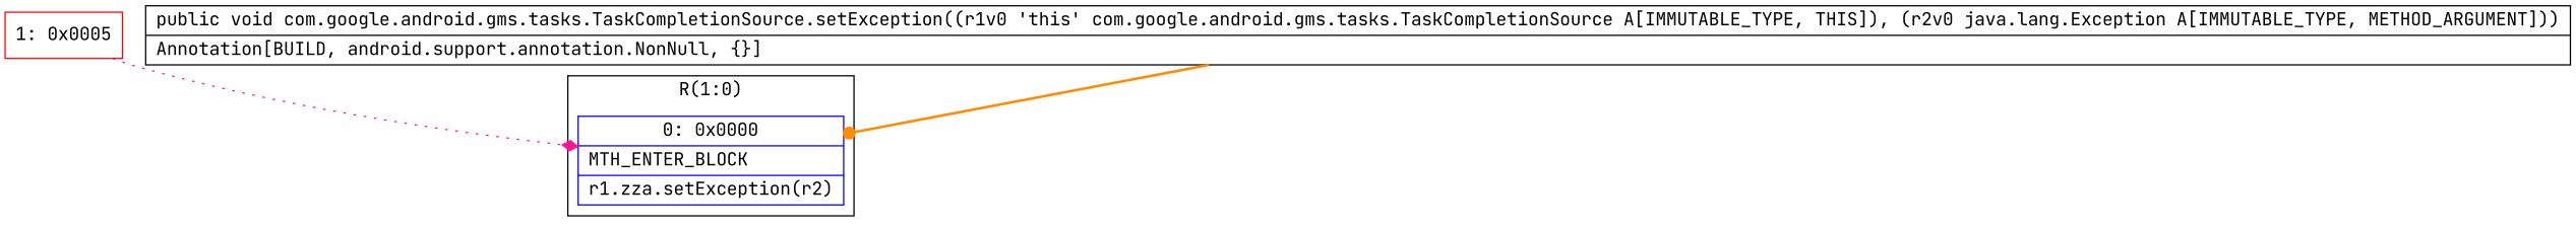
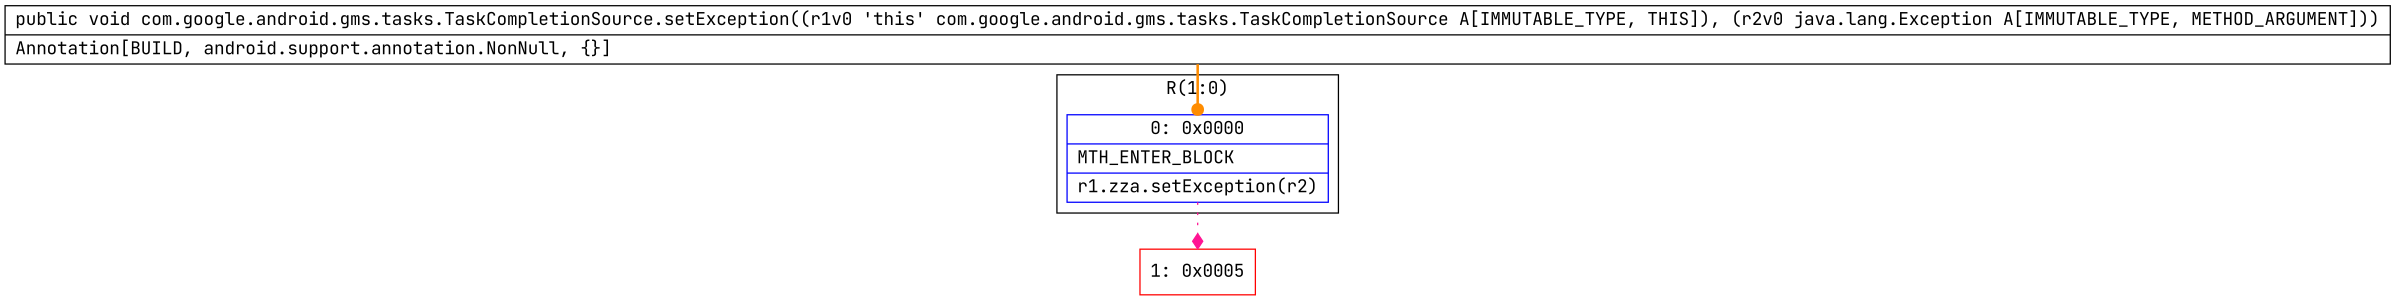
  digraph {
    fontname="JetBrains Mono"
    node [shape=record fontname="JetBrains Mono"]
    edge [fontname="JetBrains Mono"]
    n1 [color=blue label="{0\:\ 0x0000|MTH_ENTER_BLOCK\l|r1.zza.setException(r2)\l}"]
    n2 [color=red label="{1\:\ 0x0005}"]
    n3 [label="{public void com.google.android.gms.tasks.TaskCompletionSource.setException((r1v0 'this' com.google.android.gms.tasks.TaskCompletionSource A[IMMUTABLE_TYPE, THIS]), (r2v0 java.lang.Exception A[IMMUTABLE_TYPE, METHOD_ARGUMENT]))  | Annotation[BUILD, android.support.annotation.NonNull, \{\}]\l}"]
    subgraph cluster_1 {
      label="R(1:0)"
      n1
    }
-   n2 -> n1 [color=deeppink style=dotted arrowhead=diamond]
+   n1 -> n2 [color=deeppink style=dotted arrowhead=diamond]
    n3 -> n1 [color=darkorange style=bold arrowhead=dot]
  }
